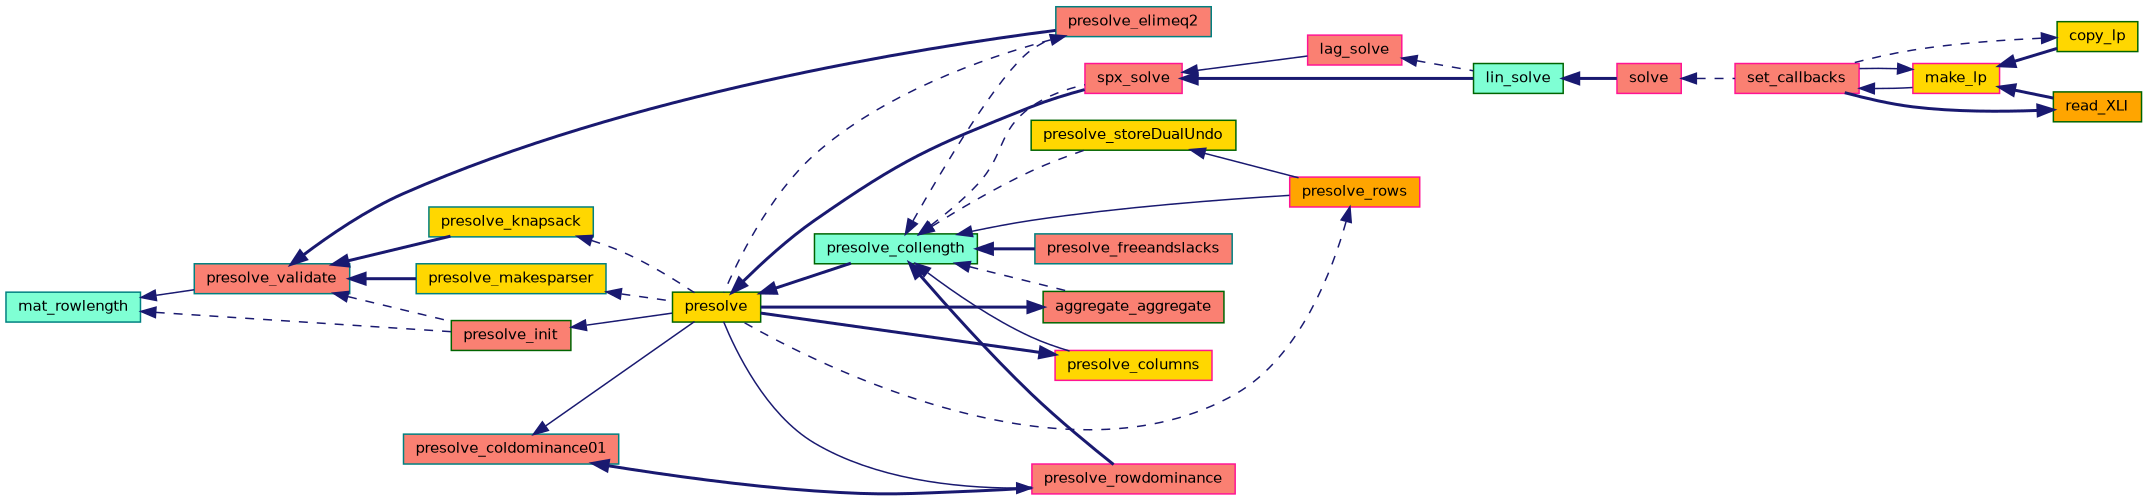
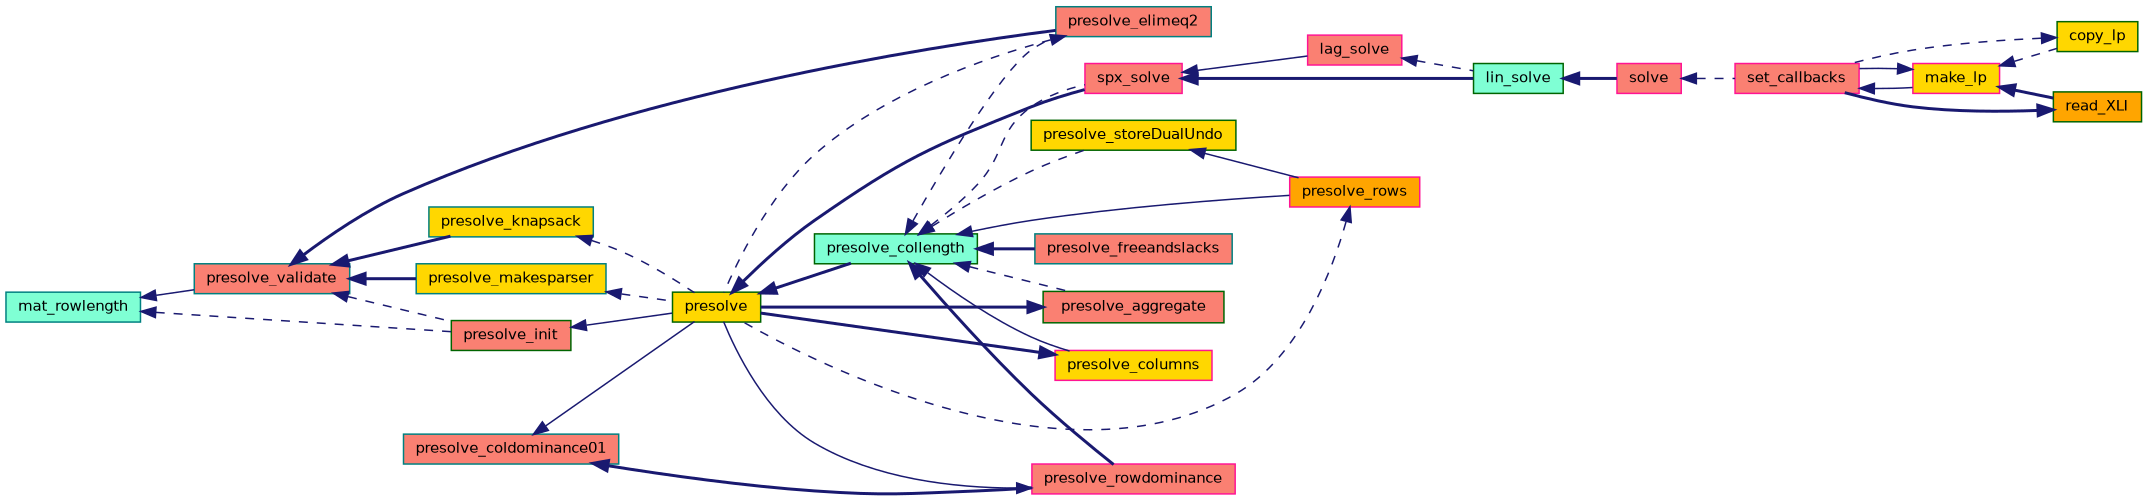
  digraph {
    rankdir=LR
    node [color=darkgreen fillcolor=salmon fontname=Helvetica fontsize=10 shape=record style=filled]
    edge [color=midnightblue dir=back fontname=Helvetica fontsize=10 labelfontname=Helvetica labelfontsize=10 style=bold]
    n1 [color=teal fillcolor=aquamarine fontcolor=black height=0.2 label=mat_rowlength width=0.4]
    n2 [color=teal height=0.2 label=presolve_validate width=0.4]
    n3 [height=0.2 label=presolve_init width=0.4]
    n4 [color=teal fillcolor=gold height=0.2 label=presolve_knapsack width=0.4]
    n5 [color=teal height=0.2 label=presolve_elimeq2 width=0.4]
    n6 [color=teal fillcolor=gold height=0.2 label=presolve_makesparser width=0.4]
    n7 [fillcolor=gold height=0.2 label=presolve width=0.4]
    n8 [fillcolor=aquamarine height=0.2 label=presolve_collength width=0.4]
    n9 [color=deeppink height=0.2 label=spx_solve width=0.4]
    n10 [fillcolor=gold height=0.2 label=presolve_storeDualUndo width=0.4]
    n11 [color=deeppink fillcolor=orange height=0.2 label=presolve_rows width=0.4]
    n12 [color=deeppink height=0.2 label=presolve_rowdominance width=0.4]
-   n13 [height=0.2 label=aggregate_aggregate width=0.4]
+   n13 [height=0.2 label=presolve_aggregate width=0.4]
    n14 [color=deeppink fillcolor=gold height=0.2 label=presolve_columns width=0.4]
    n15 [color=teal height=0.2 label=presolve_freeandslacks width=0.4]
    n16 [color=deeppink height=0.2 label=lag_solve width=0.4]
    n17 [fillcolor=aquamarine height=0.2 label=lin_solve width=0.4]
    n18 [color=teal height=0.2 label=presolve_coldominance01 width=0.4]
    n19 [color=deeppink height=0.2 label=solve width=0.4]
    n20 [color=deeppink height=0.2 label=set_callbacks width=0.4]
    n21 [color=deeppink fillcolor=gold height=0.2 label=make_lp width=0.4]
    n22 [fillcolor=gold height=0.2 label=copy_lp width=0.4]
    n23 [fillcolor=orange height=0.2 label=read_XLI width=0.4]
    n1 -> n2 [style=solid]
    n1 -> n3 [style=dashed]
    n2 -> n3 [style=dashed]
    n2 -> n4
    n2 -> n5
    n2 -> n6
    n3 -> n7 [style=solid]
    n4 -> n7 [style=dashed]
    n5 -> n7 [style=dashed]
    n6 -> n7 [style=dashed]
    n7 -> n8
    n7 -> n9
    n8 -> n5 [style=dashed]
    n8 -> n9 [style=dashed]
    n8 -> n10 [style=dashed]
    n8 -> n11 [style=solid]
    n8 -> n12
    n8 -> n13 [style=dashed]
    n8 -> n14 [style=solid]
    n8 -> n15
    n9 -> n16 [style=solid]
    n9 -> n17
    n10 -> n11 [style=solid]
    n11 -> n7 [style=dashed]
    n12 -> n7 [style=solid]
    n13 -> n7
    n14 -> n7
    n16 -> n17 [style=dashed]
    n17 -> n19
    n18 -> n7 [style=solid]
    n18 -> n12
    n19 -> n20 [style=dashed]
    n20 -> n21 [style=solid]
    n21 -> n20 [style=solid]
-   n21 -> n22
+   n21 -> n22 [style=dashed]
    n21 -> n23
    n22 -> n20 [style=dashed]
    n23 -> n20
  }
